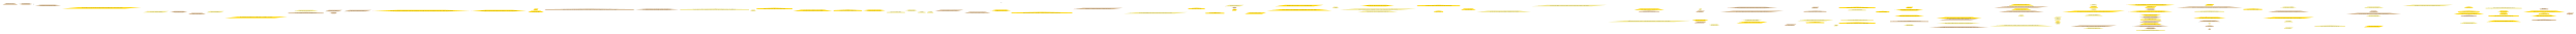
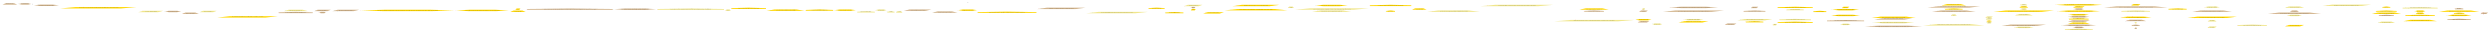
  digraph {
    fontname="Liberation Mono"
    rankdir=LR
    node [color=gray40 fillcolor=gold fontname="Liberation Mono" shape=parallelogram style=filled]
    edge [color=teal fontname="Liberation Mono" style=solid]
    "AmirRank5Convo5 begins." [color=darkorange fillcolor=tan shape=trapezium]
    n2 [color=darkorange fillcolor=tan label="Check boolean AmirDating" shape=hexagon]
    n3 [fillcolor=tan label="eeeei amorzinho, vc curte mais gatos ou cachorros?" shape=hexagon]
    "Chat ends." [color=darkorange fillcolor=tan]
    n5 [label="nn q eu me importe, até pq a gente tem aquela coisa mutante assustadora aqui kkkkkkkk então nn é como se eu tivesse escolha"]
    n6 [fillcolor=khaki label="mas tô curioso!! gatinhos ou doguinhos?"]
    n7 [fillcolor=tan label="O que são \"cachorros\" e \"gatos\"?" shape=hexagon]
    n8 [color=darkorange fillcolor=tan label="Kkkkkkk por que a pergunta?" shape=trapezium]
    n9 [fillcolor=khaki label="uhhhh… tá de sacanagem, é?"]
    n10 [label="bem, percebi outro dia que pulamos direto pro \"trauma profundo\" e \"se preocupa nn, vou te salvar\""]
    n11 [fillcolor=tan label="Acho que você esqueceu que eu vim futuro… Tipo, BEEEEM do futuro" shape=house]
    n12 [fillcolor=khaki label="Imagino que esses aí sejam animais, né…" shape=trapezium]
    n13 [fillcolor=khaki label="e pulamos toda a merda normal tipo… ah, sei lá, vc gosta mais de gatos ou cachorros… vc acorda cedo ou tarde… sua pizza favorita…"]
    n14 [color=darkorange fillcolor=tan label="ah sim é vdd" shape=hexagon]
    n15 [fillcolor=tan label="ah minha nossa kkkkkkkkkk"]
    n16 [color=darkorange fillcolor=tan label="Gosto mais do dia"]
    n17 [color=darkorange fillcolor=khaki label="Gosto mais da noite" shape=hexagon]
    n18 [label="A gente não tem pizza no futuro" shape=hexagon]
    n19 [fillcolor=tan label="droga, como eu vou descrever isso kkkkkkkk"]
    n20 [label="pqqqqqqqq, mas como, nn me entra isso na cabeça"]
    n21 [fillcolor=tan label="EU TBM, MARAVILHA"]
    n22 [color=darkorange fillcolor=khaki label="MAIS UMA PROVA QUE O FUTURO É UMA MERDA" shape=hexagon]
    n23 [color=darkorange label="bem, pra começar, eles são animais de estimação, animais de quatro patas. gatos têm pelos… bem, nem todos… cães têm pelos, cães são maiores que gatos… bem, ok, depende, alguns são bem pequenos…" shape=hexagon]
    n24 [color=darkorange label="vc, a lê, o arthur e a aoiiiiiii" shape=house]
    n25 [fillcolor=khaki label=ENFIM]
    n26 [fillcolor=khaki label="ok, mas vc já comeu nossa pizza. qual é a sua favorita?"]
    n27 [label="eu tinha um amigo com um maine coon enorme, aquele gato não tinha garras não, ele tinha facas mesmo kkkkkkkk" shape=hexagon]
    n28 [color=darkorange label="todos vocês adoram ser queimados pelo maldito SOL ARDENTE DA MANHÃ" shape=house]
    n29 [color=darkorange fillcolor=tan label="eu taria acordado a noite toda querendo falar com vc, e ficaria tipo BB KD VC queria bater um papo e zzzzzz vc dormiu" shape=hexagon]
    n30 [fillcolor=khaki label="e eu juro, se vc falar \"mussarela\" eu vou aí te dar um tapa" shape=house]
    n31 [color=darkorange label="É… me perdi legal agora…" shape=trapezium]
    n32 [color=darkorange label="Certo…"]
    n33 [fillcolor=khaki label="O SOL MACHUCA MUITO" shape=hexagon]
    n34 [fillcolor=khaki label="ngm precisa de mim pra perturbar o sono" shape=hexagon]
    n35 [label="Aquelas coisinhas vermelhas e redondas, que parecem uma carne bem salgada" shape=trapezium]
    n36 [fillcolor=tan label="Aquelas coisinhas pretas, redondas, salgadas e meio molengas"]
    n37 [fillcolor=khaki label="Aquelas coisinhas torradas em formato de T, que são marrons e têm um gosto de… terra?" shape=hexagon]
    n38 [fillcolor=tan label="Aquelas coisinhas brancas e transparentes que fazem meus olhos arderem" shape=house]
    n39 [color=darkorange label="Aqueles cubinhos amarelados que são ácidos e meio cítricos" shape=hexagon]
    n40 [fillcolor=tan label="cachorros brincam de buscar a bola… bem, alguns gatos tbm, mas blz… nem todos os cachorros brincam disso eu acho aagghhhhhhh isso é mto mais difícil que eu imaginei" shape=house]
    n41 [color=darkorange fillcolor=khaki label="kkkkkk mas falando sério, é bom saber, prometo que vou tentar nn ficar te enchendo depois da meia noite" shape=trapezium]
    n42 [color=darkorange fillcolor=khaki label="Você pode atrapalhar meu sono de outras maneiras… ;)" shape=house]
    n43 [color=darkorange fillcolor=tan label="kkkkkkkkk eu agradeço" shape=hexagon]
    n44 [fillcolor=khaki label="pepperoni?"]
    n45 [color=darkorange fillcolor=khaki label="azeitona?"]
    n46 [color=darkorange fillcolor=khaki label="cogumelo?" shape=hexagon]
    n47 [color=darkorange label="cebola?" shape=house]
    n48 [color=darkorange fillcolor=khaki label="abacaxi?" shape=trapezium]
    n49 [fillcolor=tan label="OLHA, A KALYMOS É TIPO UMA GATA, MAS MUITO GRANDE, ASSUSTADORA, INTELIGENTE E MUTANTE" shape=hexagon]
    n50 [color=darkorange fillcolor=tan label="ficar lá te chamando e falando BB KD VC PRECISO CONTAR UMA PIADA PRA VC"]
    n51 [color=darkorange fillcolor=tan label="  " shape=trapezium]
    n52 [fillcolor=tan label="+10 Chemistry" shape=house]
    n53 [color=darkorange fillcolor=tan label="PERAÍ TU NN SABE OQ É UM SUPER PEPPERONI?!" shape=hexagon]
    n54 [color=darkorange label="PERAÍ TU NN SABE OQ É UMA AZEITONA?!" shape=house]
    n55 [color=darkorange label="PERAÍ TU NN SABE OQ É UM COGUMELO?!" shape=trapezium]
    n56 [color=darkorange fillcolor=tan label="PERAÍ TU NN SABE OQ É UMA CEBOLA?!"]
    n57 [color=darkorange fillcolor=khaki label="em primeiro lugar, HERESIA!!!" shape=trapezium]
    n58 [color=darkorange fillcolor=khaki label="tem outras coisas aí no futuro q parecem com a kalymos, que são TIPO ela, mas não exatamente… umas coisas q fazem RRRRRR AU AU?" shape=house]
    n59 [color=darkorange fillcolor=tan label="Pra que você ia me mandar mensagem se eu vô tá do seu lado na cama? ;)" shape=hexagon]
    n60 [color=darkorange fillcolor=khaki label="+20 Chemistry"]
    n61 [fillcolor=khaki label="enfim, oq acha de irmos comer alguma coisa e tomar uma?" shape=house]
    n62 [fillcolor=tan label="Eu sou do FUTURO, Amir… esqueceu?" shape=trapezium]
    n63 [color=darkorange label="Pois é, a gente não tinha aula de ALIMENTOS ARCAICOS na escola!" shape=hexagon]
    n64 [label="em segundo, TU NN SABE OQ É UM ABACAXI?!" shape=hexagon]
    n65 [label="Aaaah, isso é tipo um Kubrow. Você tá falando de Kavats e Kubrows" shape=house]
    n66 [fillcolor=khaki label="Au… au?" shape=trapezium]
    n67 [color=darkorange fillcolor=khaki label="  " shape=hexagon]
    n68 [color=darkorange label="peraí q me deu tela azul aqui"]
    n69 [label="isso é incrível na real kkkkkkkk me deu uma ideia pra um novo jogo de tabuleiro"]
    n70 [fillcolor=tan label="Os Kavats são… uh… os gatinhos, tipo a Kalymos. E os Kubrows são os cachorros"]
    n71 [label="sim, tipo GRRRR ARF ARF AU AU RRRRRRRR AU AU ARF ARF RRRRRRRRR" shape=trapezium]
    n72 [color=darkorange fillcolor=khaki label="+20 Chemistry" shape=trapezium]
    n73 [fillcolor=khaki label="cara… que sorte q eu tenho…" shape=trapezium]
    n74 [color=darkorange fillcolor=tan label="\"olha esse substantivo, descreve ele, mas vc nn pode usar nenhuma das seguintes palavras\"" shape=trapezium]
    n75 [color=darkorange label="então… de qual vc gosta mais?" shape=house]
    n76 [label="e os outros fazem MIAUU RRRRRR MIAU MIAAAAAU PSSSS…" shape=house]
    n77 [fillcolor=khaki label="peraí q me deu tela azul aqui" shape=hexagon]
    n78 [label="enfim, oq acha de irmos comer alguma coisa e tomar uma?" shape=trapezium]
    n79 [color=darkorange label="ah merda isso é genial PERAÍ TENHO Q ANOTAR ISSO" shape=trapezium]
    n80 [label=Kavats]
    n81 [fillcolor=tan label=Kubrows shape=hexagon]
    n82 [color=darkorange fillcolor=khaki label="Sinceramente, gosto dos dois"]
    n83 [label="essa conversa tava melhor na minha cabeça…" shape=hexagon]
    n84 [fillcolor=tan label="cara… que sorte q eu tenho…" shape=house]
    n85 [fillcolor=tan label="e começar a pensar nessa rotina noturna aí…" shape=house]
    n86 [label="+15 Chemistry" shape=trapezium]
    n87 [color=darkorange label="sério? por queeeeeee? eles são tão temperamentais, com suas GARRAS AFIADAS e tudo pra te matar, pqqqqq?!" shape=trapezium]
    n88 [fillcolor=khaki label="EU TMB!!" shape=trapezium]
    n89 [label="awww gosta de todos eles? que fofo, nn é a toa q vc adotou a gente kkkkkkkk"]
    n90 [fillcolor=khaki label="Nem ferrando kkkkkkkk" shape=hexagon]
    n91 [fillcolor=khaki label="Chega até a ser adorável kkkkkkk" shape=house]
    n92 [color=darkorange label="enfim, oq acha de irmos comer alguma coisa e tomar uma?" shape=house]
    n93 [label="VC É DEMAIS BB FLW" shape=house]
    n94 [fillcolor=khaki label="Deixa eu adivinhar, você já teve más experiências com gatos, né?" shape=trapezium]
    n95 [fillcolor=khaki label="Mas eles são inteligentes, majestosos, independentes, brincalhões, lindos… e também podem ser bobos, fofos e divertidos"]
    n96 [fillcolor=tan label="os doguinhos são tão divertidos e cheios de vida, alegria, felicidade e amor… eles só querem BRINCAR" shape=hexagon]
    n97 [color=darkorange label="só não esquece que o quincy ainda precisa tomar a vacina da raiva" shape=hexagon]
    n98 [fillcolor=tan label="Mas acho que entendi do que você tá falando"]
    n99 [color=darkorange fillcolor=khaki label="+5 Chemistry" shape=house]
    n100 [color=darkorange label="e começar a pensar nessa rotina noturna e diruna…" shape=hexagon]
    n101 [color=darkorange label="quem te contou?" shape=house]
    n102 [label="sim, com GARRAS AFIADAS" shape=trapezium]
    n103 [color=darkorange fillcolor=tan label="tipo eu :3"]
    n104 [color=darkorange label="e nn deixa a lê e a eleanor no mesmo quarto por muito tempo, senão elas brigam" shape=house]
    n105 [color=darkorange label="Nós chamamos eles de Kavats e Kubrows" shape=hexagon]
    n106 [color=darkorange fillcolor=khaki label="ah, droga" shape=trapezium]
    n107 [color=darkorange fillcolor=khaki label="a gata da tia betty era do demônio, ela me ARRANHOU COM SUAS GARRAS AFIADAS E ME ODIAVA" shape=trapezium]
    n108 [label="Então… acho que você prefere os \"cachorros\", né?" shape=trapezium]
    n109 [label="e tem q levar eles pra passear tbm, senão eles mastigam as coisas…" shape=house]
    n110 [fillcolor=khaki label="e eu preciso passear bastante, e preciso de mto exercício, senão fico ansioso e começo a mastigar as coisas kkkkkkkkk"]
    n111 [fillcolor=tan label="Ainda não faço ideia do que tu tá falando" shape=trapezium]
    n112 [fillcolor=tan label="Kkkkkkkk você deve ter provocado ela" shape=house]
    n113 [color=darkorange fillcolor=khaki label=SIM]
    n114 [color=darkorange label="tipo eu :3"]
    n115 [fillcolor=tan label="Olha… acho que deve ter umas mil coisas maliciosas na minha cabeça nesse momento… ;)"]
    n116 [label="kkkkkkkk vou desenhar se precisar, a gente chega lá… de qualquer forma, vlw por me acompanhar nesse episódio de:" shape=house]
    n117 [fillcolor=tan label="com certeza…"]
-   n118 [color=darkorange label="Essa conversa tá bem estranha :|" shape=trapezium]
+   n118 [color=darkorange label="Essa conversa tá bem estranha :|" shape=house]
    n119 [label="Só vê se não mija nas portas, beleza? :P" shape=trapezium]
    n120 [color=darkorange label="+15 Chemistry" shape=trapezium]
    n121 [fillcolor=khaki label="\"amir tenta desesperadamente descrever algo em vez de só procurar uma foto na internet e te enviar\""]
    n122 [color=darkorange fillcolor=tan label="deve ter sido por causa das vezes q tentei dar comida, amor, carinho, brinquedos e ALEGRIA pra ela"]
    n123 [color=darkorange fillcolor=khaki label="+5 Chemistry" shape=hexagon]
    n124 [fillcolor=khaki label=naaaaaahhhh shape=house]
    n125 [label="<RETRO_EMOJI_CAT>"]
    n126 [label="pelo menos foi divertido kkkkkkkk" shape=house]
    n127 [color=darkorange fillcolor=tan label="e tudo que ganhei em troca foi VIOLÊNCIA" shape=house]
    n128 [color=darkorange fillcolor=tan label="é, tem razão kkkkkk" shape=hexagon]
    n129 [color=darkorange label="esse amir aqui é 100% domesticado, e nn acredita nessa merda de marcação de território machista" shape=hexagon]
    n130 [color=darkorange fillcolor=tan label="quer dizer, nn é como se alguém fosse ver isso além da gente… o departamento de TI do Hexa sou eu kkkkkkkkk" shape=trapezium]
    n131 [color=darkorange label="aah talvez eu faça um jogo disso"]
    n132 [fillcolor=khaki label="Já ouviu falar em \"delicadeza\"?" shape=house]
    n133 [label="É, tá aí o seu problema" shape=house]
    n134 [label="ok amir, hora de MUDAR DE ASSUNTO" shape=house]
    n135 [color=darkorange label="+10 Chemistry"]
    n136 [color=darkorange fillcolor=khaki label="mas… sim, vamos nos COMPORTAR…" shape=hexagon]
    n137 [label="JÁ NOS CONHECEMOS? OI, SOU AMIR, PRAZER EM TE CONHECER" shape=hexagon]
    n138 [color=darkorange fillcolor=tan label="Se \"gatos\" são parecidos com Kavats, você meio que… tem que ir com calma" shape=trapezium]
    n139 [color=darkorange fillcolor=khaki label="kkkkkkkkkk enfim, oq acha de irmos comer alguma coisa e tomar uma?" shape=house]
    n140 [fillcolor=khaki label="pela primeira vez na minha vida, eu tenho certeza de alguma coisa sobre mim :D"]
    n141 [color=darkorange fillcolor=khaki label="(piada sobre usar coleira aqui)" shape=trapezium]
    n142 [color=darkorange label="Você tem que deixar eles se aproximarem de você. Deixar que eles decidam se gostam de você ou não"]
    n143 [color=darkorange fillcolor=tan label="BORA PASSEAR!!" shape=house]
    n144 [color=darkorange label="okokok, parei" shape=house]
    n145 [label="Se você chegar assim com tudo, se prepara, você só vai receber violência mesmo kkkkkkk" shape=hexagon]
    n146 [fillcolor=khaki label="pois é, ngm contou isso pro pequeno amirzinho kkkkkkk" shape=house]
    n147 [color=darkorange fillcolor=tan label="de qqr forma, todos os animais são incríveis, e é oq importa, né?" shape=trapezium]
    n148 [fillcolor=tan label="+15 Chemistry" shape=trapezium]
    n149 [label="vc pode ser o kavat do meu doguinho :3" shape=house]
    n150 [label="isso… ficou estranho" shape=hexagon]
    n151 [label="kkkkkkkkkk enfim, oq acha de irmos comer alguma coisa e tomar uma?" shape=trapezium]
    "AmirRank5Convo5 begins." -> n2 [style=dashed]
    n2 -> n3 [label=true style=dotted]
    n2 -> "Chat ends." [color=red label=false style=dashed]
    n3 -> n5 [color=deeppink style=dashed]
    n5 -> n6 [color=deeppink style=dotted]
    n6 -> n7
    n6 -> n8 [color=red]
    n7 -> n9
    n8 -> n10 [style=dashed]
    n9 -> n11 [color=deeppink style=dashed]
    n9 -> n12 [style=dashed]
    n10 -> n13 [color=red]
    n11 -> n14 [color=red style=dashed]
    n12 -> n15 [style=dashed]
    n13 -> n16 [color=red]
    n13 -> n17 [style=dotted]
    n13 -> n18 [style=dotted]
    n14 -> n19
    n15 -> n19
    n16 -> n20
    n17 -> n21 [color=deeppink style=dashed]
    n18 -> n22 [color=deeppink style=dashed]
    n19 -> n23 [color=red style=dashed]
    n20 -> n24 [color=red]
    n21 -> n25 [color=red style=dashed]
    n22 -> n26
    n23 -> n27 [color=deeppink style=dashed]
    n24 -> n28 [color=deeppink]
    n25 -> n29 [color=red]
    n26 -> n30 [color=deeppink]
    n27 -> n31 [color=deeppink style=dotted]
    n27 -> n32 [color=red style=dashed]
    n28 -> n33
    n29 -> n34 [color=red style=dotted]
    n30 -> n35 [color=red]
    n30 -> n36
    n30 -> n37 [style=dotted]
    n30 -> n38 [color=red style=dashed]
    n30 -> n39 [color=red]
    n31 -> n40 [color=deeppink]
    n32 -> n40 [color=deeppink style=dotted]
    n33 -> n41 [style=dotted]
    n34 -> n42 [color=deeppink]
    n34 -> n43 [color=deeppink style=dotted]
    n35 -> n44 [color=red style=dotted]
    n36 -> n45 [style=dashed]
    n37 -> n46 [style=dashed]
    n38 -> n47 [color=red]
    n39 -> n48 [color=red style=dotted]
    n40 -> n49
    n41 -> n50 [style=dotted]
    n42 -> n51 [style=dotted]
    n43 -> n52 [color=red style=dashed]
    n44 -> n53
    n45 -> n54 [style=dotted]
    n46 -> n55 [style=dashed]
    n47 -> n56 [color=red style=dashed]
    n48 -> n57 [color=red]
    n49 -> n58 [color=deeppink]
    n50 -> n43 [color=deeppink style=dotted]
    n50 -> n59
    n51 -> n60 [color=red style=dotted]
    n52 -> n61 [color=deeppink style=dotted]
    n53 -> n62
    n53 -> n63 [color=red style=dashed]
    n54 -> n62 [color=red]
    n54 -> n63 [color=deeppink style=dotted]
    n55 -> n62 [color=deeppink style=dashed]
    n55 -> n63 [color=red style=dashed]
    n56 -> n62 [style=dotted]
    n56 -> n63 [color=red]
    n57 -> n64 [color=red style=dashed]
    n58 -> n65 [color=red]
    n58 -> n66 [color=deeppink style=dashed]
    n59 -> n67 [style=dashed]
    n60 -> n68 [color=red style=dotted]
    n61 -> "Chat ends." [color=red style=dashed]
    n62 -> n69 [color=deeppink]
    n63 -> n69 [color=red]
    n64 -> n62 [color=deeppink]
    n64 -> n63 [color=red style=dashed]
    n65 -> n70 [style=dashed]
    n66 -> n71 [style=dotted]
    n67 -> n72 [color=deeppink style=dashed]
    n68 -> n73 [style=dotted]
    n69 -> n74 [color=deeppink]
    n70 -> n75 [color=red style=dotted]
    n71 -> n76 [color=red style=dotted]
    n72 -> n77 [color=red style=dashed]
    n73 -> n78 [style=dashed]
    n74 -> n79
    n75 -> n80 [color=red style=dashed]
    n75 -> n81 [style=dotted]
    n75 -> n82 [color=red style=dashed]
    n76 -> n83 [style=dashed]
    n77 -> n84 [color=deeppink style=dashed]
    n78 -> n85 [style=dotted]
    n79 -> n86 [style=dashed]
    n80 -> n87 [style=dotted]
    n81 -> n88 [color=deeppink]
    n82 -> n89 [color=deeppink style=dashed]
    n83 -> n90 [color=deeppink style=dotted]
    n83 -> n91 [style=dotted]
    n84 -> n92 [color=deeppink style=dotted]
    n85 -> "Chat ends." [color=deeppink style=dotted]
    n86 -> n93 [color=deeppink style=dotted]
    n87 -> n94 [color=red style=dashed]
    n87 -> n95 [color=deeppink style=dashed]
    n88 -> n96 [color=red style=dotted]
    n89 -> n97 [style=dashed]
    n90 -> n98 [color=deeppink style=dotted]
    n91 -> n99 [style=dotted]
    n92 -> n100 [style=dotted]
    n93 -> "Chat ends." [color=deeppink]
    n94 -> n101
    n95 -> n102 [color=deeppink]
    n96 -> n103 [style=dashed]
    n97 -> n104 [color=red]
    n98 -> n105 [color=red]
    n99 -> n106
    n100 -> "Chat ends." [style=dotted]
    n101 -> n107 [color=deeppink style=dotted]
    n102 -> n108 [color=deeppink style=dashed]
    n103 -> n109 [color=deeppink style=dashed]
    n104 -> n110 [color=red]
    n105 -> n70 [color=red style=dashed]
    n106 -> n98 [color=deeppink]
    n106 -> n111
    n107 -> n108 [style=dashed]
    n107 -> n112 [color=red style=dotted]
    n108 -> n113 [color=red style=dotted]
    n109 -> n114 [color=red]
    n110 -> n115 [color=deeppink]
    n111 -> n116
    n112 -> n117 [color=red]
    n113 -> n96 [color=deeppink style=dotted]
    n114 -> n115 [color=red]
    n114 -> n118
    n114 -> n119 [color=red]
    n115 -> n120 [color=deeppink]
    n116 -> n121 [style=dashed]
    n117 -> n122 [style=dotted]
    n118 -> n123
    n119 -> n124 [color=red]
    n120 -> n125 [color=red style=dotted]
    n121 -> n126 [style=dotted]
    n122 -> n127 [color=red]
    n123 -> n128 [color=red style=dotted]
    n124 -> n129 [color=red]
    n125 -> n130 [color=red style=dashed]
    n126 -> n131 [color=red style=dotted]
    n127 -> n132 [color=red style=dotted]
    n127 -> n133 [style=dashed]
    n128 -> n134
    n129 -> n135
    n130 -> n136 [color=red style=dashed]
    n131 -> n74 [color=red style=dotted]
    n132 -> n137 [style=dashed]
    n133 -> n138 [color=deeppink]
    n134 -> n139 [style=dotted]
    n135 -> n140 [color=red style=dashed]
    n136 -> n141 [style=dashed]
    n137 -> n138 [style=dashed]
    n138 -> n142 [color=deeppink]
    n139 -> n143 [color=red]
    n140 -> n139 [style=dashed]
    n141 -> n144 [style=dotted]
    n142 -> n145 [color=red]
    n143 -> "Chat ends." [color=red]
    n144 -> n139 [style=dotted]
    n145 -> n146 [color=deeppink style=dotted]
    n146 -> n147 [color=red style=dashed]
    n147 -> n148
    n148 -> n149 [color=red style=dashed]
    n149 -> n150 [style=dotted]
    n150 -> n151 [color=red style=dashed]
    n151 -> "Chat ends." [color=red style=dashed]
  }
